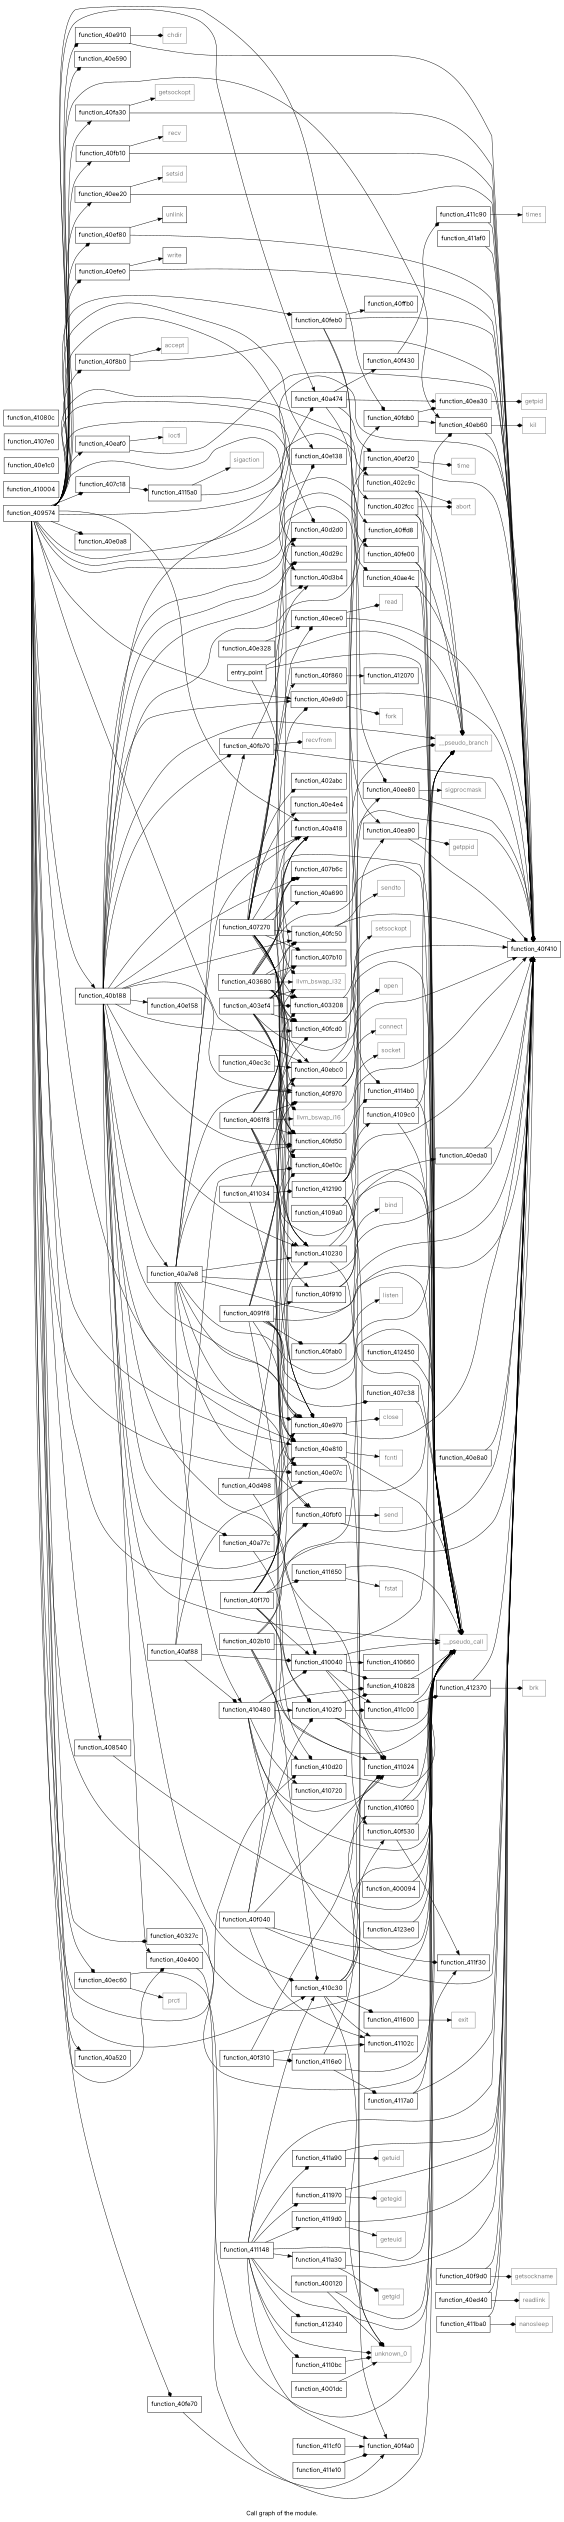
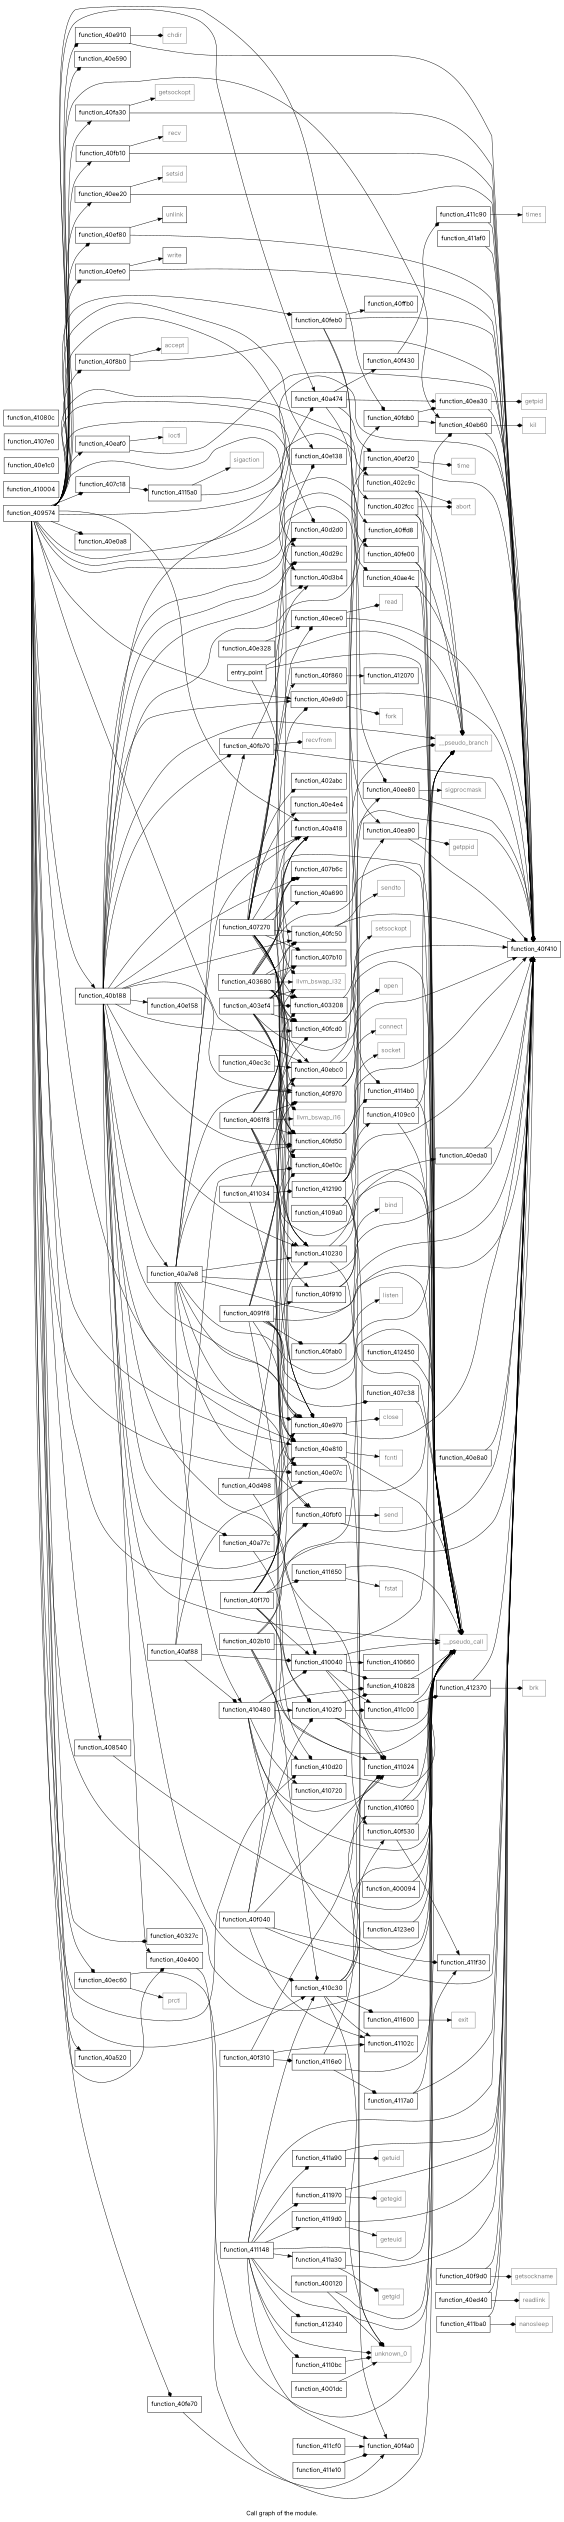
  digraph {
    fontname=Inter
    label="Call graph of the module."
    rankdir=LR
    node [fontname=Inter shape=record]
    edge [arrowhead=diamond fontname=Inter]
    n1 [label="{function_40d3b4}"]
    n2 [label="{function_410040}"]
    n3 [label="{function_410828}"]
    n4 [label="{function_410660}"]
    n5 [label="{function_411024}"]
    n6 [label="{function_411c00}"]
    n7 [color=gray50 fontcolor=gray50 label="{__pseudo_call}"]
    n8 [label="{function_412370}"]
    n9 [label="{function_40d2d0}"]
    n10 [label="{function_40e4e4}"]
    n11 [label="{function_40f4a0}"]
    n12 [label="{function_40e590}"]
    n13 [label="{function_40e810}"]
    n14 [color=gray50 fontcolor=gray50 label="{unknown_0}"]
    n15 [color=gray50 fontcolor=gray50 label="{fcntl}"]
    n16 [label="{function_40e8a0}"]
    n17 [label="{function_40f410}"]
    n18 [label="{function_40f530}"]
    n19 [label="{function_411f30}"]
    n20 [color=gray50 fontcolor=gray50 label="{__pseudo_branch}"]
    n21 [label="{function_40e910}"]
    n22 [color=gray50 fontcolor=gray50 label="{chdir}"]
    n23 [label="{function_40f9d0}"]
    n24 [color=gray50 fontcolor=gray50 label="{getsockname}"]
    n25 [label="{function_40ec3c}"]
    n26 [label="{function_40ebc0}"]
    n27 [color=gray50 fontcolor=gray50 label="{open}"]
    n28 [label="{function_40ec60}"]
    n29 [color=gray50 fontcolor=gray50 label="{prctl}"]
    n30 [label="{function_40fa30}"]
    n31 [color=gray50 fontcolor=gray50 label="{getsockopt}"]
    n32 [label="{function_40fab0}"]
    n33 [color=gray50 fontcolor=gray50 label="{listen}"]
    n34 [label="{function_40ece0}"]
    n35 [color=gray50 fontcolor=gray50 label="{read}"]
    n36 [label="{function_40fb10}"]
    n37 [color=gray50 fontcolor=gray50 label="{recv}"]
    n38 [label="{function_40ed40}"]
    n39 [color=gray50 fontcolor=gray50 label="{readlink}"]
    n40 [label="{function_40fb70}"]
    n41 [color=gray50 fontcolor=gray50 label="{recvfrom}"]
    n42 [label="{function_40e138}"]
    n43 [label="{function_40eda0}"]
    n44 [label="{function_40fbf0}"]
    n45 [color=gray50 fontcolor=gray50 label="{send}"]
    n46 [label="{function_40ee20}"]
    n47 [color=gray50 fontcolor=gray50 label="{setsid}"]
    n48 [label="{function_40ee80}"]
    n49 [color=gray50 fontcolor=gray50 label="{sigprocmask}"]
    n50 [label="{function_40fc50}"]
    n51 [color=gray50 fontcolor=gray50 label="{sendto}"]
    n52 [label="{function_40ef20}"]
    n53 [color=gray50 fontcolor=gray50 label="{time}"]
    n54 [label="{function_40ef80}"]
    n55 [color=black fontcolor=gray50 label="{unlink}"]
    n56 [label="{function_40fcd0}"]
    n57 [color=gray50 fontcolor=gray50 label="{setsockopt}"]
    n58 [label="{function_40efe0}"]
    n59 [color=black fontcolor=gray50 label="{write}"]
    n60 [label="{function_40f040}"]
    n61 [label="{function_40e970}"]
    n62 [label="{function_4102f0}"]
    n63 [label="{function_41102c}"]
    n64 [color=gray50 fontcolor=gray50 label="{close}"]
    n65 [label="{function_40fd50}"]
    n66 [color=gray50 fontcolor=gray50 label="{socket}"]
    n67 [label="{function_40f170}"]
    n68 [label="{function_410230}"]
    n69 [label="{function_411650}"]
    n70 [color=gray50 fontcolor=gray50 label="{fstat}"]
    n71 [label="{function_40fdb0}"]
    n72 [color=gray50 label="{function_40ea30}"]
    n73 [label="{function_40eb60}"]
    n74 [color=gray50 fontcolor=gray50 label="{getpid}"]
    n75 [color=gray50 fontcolor=gray50 label="{kill}"]
    n76 [label="{function_40f310}"]
    n77 [label="{function_4116e0}"]
    n78 [label="{function_4117a0}"]
    n79 [label="{function_40fe00}"]
    n80 [label="{function_40f860}"]
    n81 [label="{function_412070}"]
    n82 [label="{function_40e9d0}"]
    n83 [color=gray50 fontcolor=gray50 label="{fork}"]
    n84 [label="{function_40ea90}"]
    n85 [color=gray50 fontcolor=gray50 label="{getppid}"]
    n86 [label="{function_40d498}"]
    n87 [label="{function_40e10c}"]
    n88 [label="{function_40e07c}"]
    n89 [label="{function_40e0a8}"]
    n90 [label="{function_410004}"]
    n91 [label="{function_40ffd8}"]
    n92 [label="{function_40e158}"]
    n93 [label="{function_40f8b0}"]
    n94 [color=gray50 fontcolor=gray50 label="{accept}"]
    n95 [label="{function_40e1c0}"]
    n96 [label="{function_40ffb0}"]
    n97 [label="{function_40e328}"]
    n98 [label="{function_40eaf0}"]
    n99 [color=gray50 fontcolor=gray50 label="{ioctl}"]
    n100 [label="{function_40fe70}"]
    n101 [label="{function_40f430}"]
    n102 [label="{function_411c90}"]
    n103 [color=gray50 fontcolor=gray50 label="{times}"]
    n104 [label="{function_40f910}"]
    n105 [color=gray50 fontcolor=gray50 label="{bind}"]
    n106 [label="{function_40e400}"]
    n107 [label="{function_40f970}"]
    n108 [color=gray50 fontcolor=gray50 label="{connect}"]
    n109 [label="{function_410720}"]
    n110 [label="{function_4107e0}"]
    n111 [label="{function_41080c}"]
    n112 [label="{function_4109a0}"]
    n113 [label="{function_4109c0}"]
    n114 [label="{function_410c30}"]
    n115 [label="{function_410f60}"]
    n116 [label="{function_411600}"]
    n117 [color=gray50 fontcolor=gray50 label="{exit}"]
    n118 [label="{function_410d20}"]
    n119 [label="{function_412190}"]
    n120 [label="{function_4114b0}"]
    n121 [label="{function_410480}"]
    n122 [color=gray50 fontcolor=gray50 label="{getegid}"]
    n123 [color=gray50 fontcolor=gray50 label="{geteuid}"]
    n124 [color=gray50 fontcolor=gray50 label="{getgid}"]
    n125 [color=gray50 fontcolor=gray50 label="{getuid}"]
    n126 [color=gray50 fontcolor=gray50 label="{nanosleep}"]
    n127 [color=gray50 fontcolor=gray50 label="{brk}"]
    n128 [color=gray50 fontcolor=gray50 label="{abort}"]
    n129 [color=gray50 fontcolor=gray50 label="{llvm_bswap_i32}"]
    n130 [color=gray50 fontcolor=gray50 label="{llvm_bswap_i16}"]
    n131 [label="{function_411034}"]
    n132 [label="{function_4110bc}"]
    n133 [label="{function_411148}"]
    n134 [label="{function_411970}"]
    n135 [label="{function_4119d0}"]
    n136 [label="{function_411a30}"]
    n137 [label="{function_411a90}"]
    n138 [label="{function_412340}"]
    n139 [label="{function_4115a0}"]
    n140 [color=gray50 fontcolor=gray50 label="{sigaction}"]
    n141 [label="{function_411af0}"]
    n142 [label="{function_411ba0}"]
    n143 [label="{function_411cf0}"]
    n144 [label="{function_411e10}"]
    n145 [label="{function_4123e0}"]
    n146 [label="{function_412450}"]
    n147 [label="{function_400094}"]
    n148 [label="{function_400120}"]
    n149 [label="{function_4001dc}"]
    n150 [label="{entry_point}"]
    n151 [label="{function_402abc}"]
    n152 [label="{function_402b10}"]
    n153 [label="{function_402c9c}"]
    n154 [label="{function_402fcc}"]
    n155 [label="{function_403208}"]
    n156 [label="{function_40327c}"]
    n157 [label="{function_403680}"]
    n158 [label="{function_407b10}"]
    n159 [label="{function_407b6c}"]
    n160 [label="{function_40a418}"]
    n161 [label="{function_40a690}"]
    n162 [label="{function_403ef4}"]
    n163 [label="{function_4061f8}"]
    n164 [label="{function_407270}"]
    n165 [label="{function_40d29c}"]
    n166 [label="{function_40feb0}"]
    n167 [label="{function_407c18}"]
    n168 [label="{function_407c38}"]
    n169 [label="{function_408540}"]
    n170 [label="{function_4091f8}"]
    n171 [label="{function_409574}"]
    n172 [label="{function_40a474}"]
    n173 [label="{function_40a520}"]
    n174 [label="{function_40ae4c}"]
    n175 [label="{function_40b188}"]
    n176 [label="{function_40a77c}"]
    n177 [label="{function_40a7e8}"]
    n178 [label="{function_40af88}"]
    n2 -> n3
    n2 -> n4 [arrowhead=normal]
    n2 -> n5
    n2 -> n6 [arrowhead=normal]
    n2 -> n7 [arrowhead=normal]
    n3 -> n7
    n6 -> n7 [arrowhead=normal]
    n6 -> n8
    n8 -> n17
    n8 -> n127
    n13 -> n7
    n13 -> n14
    n13 -> n15 [arrowhead=normal]
    n16 -> n17 [arrowhead=normal]
    n18 -> n19 [arrowhead=normal]
    n18 -> n20
    n21 -> n17
    n21 -> n22
    n23 -> n17 [arrowhead=normal]
    n23 -> n24
    n25 -> n26 [arrowhead=normal]
    n26 -> n17 [arrowhead=normal]
    n26 -> n27
    n28 -> n7 [arrowhead=normal]
    n28 -> n29 [arrowhead=normal]
    n30 -> n17 [arrowhead=normal]
    n30 -> n31 [arrowhead=normal]
    n32 -> n17 [arrowhead=normal]
    n32 -> n33 [arrowhead=normal]
    n34 -> n17
    n34 -> n35
    n36 -> n17 [arrowhead=normal]
    n36 -> n37 [arrowhead=normal]
    n38 -> n17
    n38 -> n39
    n40 -> n17
    n40 -> n41
    n40 -> n42
    n43 -> n17 [arrowhead=normal]
    n44 -> n17
    n44 -> n45 [arrowhead=normal]
    n46 -> n17
    n46 -> n47 [arrowhead=normal]
    n48 -> n17
    n48 -> n49 [arrowhead=normal]
    n50 -> n17 [arrowhead=normal]
    n50 -> n51 [arrowhead=normal]
    n52 -> n17 [arrowhead=normal]
    n52 -> n53
    n54 -> n17
    n54 -> n55 [arrowhead=normal]
    n56 -> n17 [arrowhead=normal]
    n56 -> n57 [arrowhead=normal]
    n58 -> n17 [arrowhead=normal]
    n58 -> n59 [arrowhead=normal]
    n60 -> n5 [arrowhead=normal]
    n60 -> n7
    n60 -> n17
    n60 -> n61 [arrowhead=normal]
    n60 -> n62
    n60 -> n63 [arrowhead=normal]
    n61 -> n17
    n61 -> n64
    n62 -> n3
    n62 -> n5
    n62 -> n6
    n62 -> n7
    n65 -> n17 [arrowhead=normal]
-   n130 -> n66 [arrowhead=normal]
+   n65 -> n66 [arrowhead=normal]
    n67 -> n2 [arrowhead=normal]
    n67 -> n5 [arrowhead=normal]
    n67 -> n13 [arrowhead=normal]
    n67 -> n17 [arrowhead=normal]
    n67 -> n26 [arrowhead=normal]
    n67 -> n61 [arrowhead=normal]
    n67 -> n62 [arrowhead=normal]
    n67 -> n68
    n67 -> n69
    n68 -> n7 [arrowhead=normal]
    n68 -> n11 [arrowhead=normal]
    n68 -> n17
    n69 -> n7 [arrowhead=normal]
    n69 -> n70 [arrowhead=normal]
    n71 -> n72
    n71 -> n73 [arrowhead=normal]
+   n72 -> n17
    n72 -> n74
    n73 -> n17 [arrowhead=normal]
    n73 -> n75
    n76 -> n5
    n76 -> n63 [arrowhead=normal]
    n76 -> n77
    n77 -> n7
    n77 -> n18 [arrowhead=normal]
    n77 -> n78
    n78 -> n7
    n78 -> n17 [arrowhead=normal]
    n79 -> n7
    n79 -> n20 [arrowhead=normal]
    n80 -> n81 [arrowhead=normal]
    n82 -> n17 [arrowhead=normal]
    n82 -> n83
    n84 -> n17
    n84 -> n85
    n86 -> n2
    n86 -> n87
    n93 -> n17
    n93 -> n94
    n97 -> n34
    n98 -> n17
    n98 -> n99 [arrowhead=normal]
    n100 -> n11 [arrowhead=normal]
    n101 -> n102
    n102 -> n17
    n102 -> n103 [arrowhead=normal]
    n104 -> n17
    n104 -> n105 [arrowhead=normal]
    n106 -> n7
    n107 -> n17 [arrowhead=normal]
    n107 -> n108 [arrowhead=normal]
    n112 -> n113 [arrowhead=normal]
    n113 -> n7 [arrowhead=normal]
    n113 -> n20
    n114 -> n5
    n114 -> n7 [arrowhead=normal]
    n114 -> n14
    n114 -> n63 [arrowhead=normal]
    n114 -> n115 [arrowhead=normal]
    n114 -> n116
    n115 -> n7 [arrowhead=normal]
    n115 -> n20
    n116 -> n117 [arrowhead=normal]
    n118 -> n7 [arrowhead=normal]
    n119 -> n5
    n119 -> n7 [arrowhead=normal]
    n119 -> n48 [arrowhead=normal]
    n119 -> n71 [arrowhead=normal]
    n119 -> n91
    n119 -> n120
    n120 -> n7
    n121 -> n2
    n121 -> n3
    n121 -> n5 [arrowhead=normal]
    n121 -> n7
    n121 -> n19
    n121 -> n62 [arrowhead=normal]
    n121 -> n109 [arrowhead=normal]
    n131 -> n13 [arrowhead=normal]
    n131 -> n26 [arrowhead=normal]
    n131 -> n119
    n132 -> n14
    n133 -> n7
    n133 -> n11 [arrowhead=normal]
    n133 -> n14
    n133 -> n17 [arrowhead=normal]
    n133 -> n19 [arrowhead=normal]
    n133 -> n114 [arrowhead=normal]
    n133 -> n132
    n133 -> n134
    n133 -> n135 [arrowhead=normal]
    n133 -> n136 [arrowhead=normal]
    n133 -> n137
    n133 -> n138
    n134 -> n17 [arrowhead=normal]
    n134 -> n122
    n135 -> n17
    n135 -> n123 [arrowhead=normal]
    n136 -> n17
    n136 -> n124
    n137 -> n17
    n137 -> n125
    n139 -> n17
    n139 -> n140 [arrowhead=normal]
    n141 -> n17 [arrowhead=normal]
    n142 -> n17
    n142 -> n126
    n143 -> n11 [arrowhead=normal]
    n144 -> n11
    n145 -> n7 [arrowhead=normal]
    n146 -> n7
    n147 -> n7 [arrowhead=normal]
    n148 -> n7
    n148 -> n14
    n149 -> n14 [arrowhead=normal]
    n150 -> n7 [arrowhead=normal]
    n150 -> n20 [arrowhead=normal]
    n150 -> n129
    n152 -> n7
    n152 -> n73
    n152 -> n82
    n152 -> n84 [arrowhead=normal]
    n152 -> n114
    n152 -> n118 [arrowhead=normal]
    n153 -> n7
    n153 -> n20 [arrowhead=normal]
    n153 -> n128
    n154 -> n7 [arrowhead=normal]
    n154 -> n20
    n154 -> n128
    n155 -> n20
-   n156 -> n7 [arrowhead=normal]
    n157 -> n7 [arrowhead=normal]
    n157 -> n50
    n157 -> n56
    n157 -> n61
    n157 -> n65
    n157 -> n68 [arrowhead=normal]
    n157 -> n87
    n157 -> n129 [arrowhead=normal]
    n157 -> n155
    n157 -> n158 [arrowhead=normal]
    n157 -> n159
    n157 -> n160 [arrowhead=normal]
    n157 -> n161 [arrowhead=normal]
    n162 -> n7
    n162 -> n50 [arrowhead=normal]
    n162 -> n56 [arrowhead=normal]
    n162 -> n61
    n162 -> n65
    n162 -> n68 [arrowhead=normal]
    n162 -> n129 [arrowhead=normal]
    n162 -> n130
    n162 -> n155
    n162 -> n158 [arrowhead=normal]
    n162 -> n159
    n162 -> n160 [arrowhead=normal]
    n163 -> n7
    n163 -> n44 [arrowhead=normal]
    n163 -> n65 [arrowhead=normal]
    n163 -> n68 [arrowhead=normal]
    n163 -> n104 [arrowhead=normal]
    n163 -> n107
    n163 -> n129 [arrowhead=normal]
    n163 -> n130 [arrowhead=normal]
    n163 -> n155
    n163 -> n160 [arrowhead=normal]
    n164 -> n1 [arrowhead=normal]
    n164 -> n7 [arrowhead=normal]
    n164 -> n9
    n164 -> n10 [arrowhead=normal]
    n164 -> n26 [arrowhead=normal]
    n164 -> n34
    n164 -> n50 [arrowhead=normal]
    n164 -> n56
    n164 -> n61 [arrowhead=normal]
    n164 -> n65 [arrowhead=normal]
    n164 -> n68 [arrowhead=normal]
    n164 -> n80 [arrowhead=normal]
    n164 -> n87
    n164 -> n88 [arrowhead=normal]
    n164 -> n151
    n164 -> n155 [arrowhead=normal]
    n164 -> n158
    n164 -> n159
    n164 -> n160 [arrowhead=normal]
    n164 -> n165 [arrowhead=normal]
    n166 -> n17
    n166 -> n91 [arrowhead=normal]
    n166 -> n96 [arrowhead=normal]
    n166 -> n120
    n167 -> n139
    n168 -> n7 [arrowhead=normal]
    n169 -> n7
    n170 -> n7
    n170 -> n13 [arrowhead=normal]
    n170 -> n17 [arrowhead=normal]
    n170 -> n20
    n170 -> n32
    n170 -> n56
    n170 -> n61 [arrowhead=normal]
    n170 -> n65 [arrowhead=normal]
    n170 -> n104 [arrowhead=normal]
    n170 -> n107
    n170 -> n118
    n170 -> n168
    n171 -> n1 [arrowhead=normal]
    n171 -> n7
    n171 -> n9
    n171 -> n12
    n171 -> n13 [arrowhead=normal]
    n171 -> n21
    n171 -> n26
    n171 -> n28
    n171 -> n30 [arrowhead=normal]
    n171 -> n36 [arrowhead=normal]
    n171 -> n42 [arrowhead=normal]
    n171 -> n44
    n171 -> n46 [arrowhead=normal]
    n171 -> n48
    n171 -> n54
    n171 -> n58
    n171 -> n61
    n171 -> n71
    n171 -> n73 [arrowhead=normal]
    n171 -> n79 [arrowhead=normal]
    n171 -> n82 [arrowhead=normal]
    n171 -> n88
    n171 -> n89
    n171 -> n93
    n171 -> n98 [arrowhead=normal]
    n171 -> n100
    n171 -> n106
    n171 -> n107 [arrowhead=normal]
    n171 -> n114 [arrowhead=normal]
    n171 -> n118
    n171 -> n153 [arrowhead=normal]
    n171 -> n154 [arrowhead=normal]
    n171 -> n156
    n171 -> n160 [arrowhead=normal]
    n171 -> n165 [arrowhead=normal]
    n171 -> n166
    n171 -> n167
    n171 -> n169 [arrowhead=normal]
    n171 -> n172 [arrowhead=normal]
    n171 -> n173 [arrowhead=normal]
    n171 -> n174
    n171 -> n175 [arrowhead=normal]
    n172 -> n52
    n172 -> n72
    n172 -> n84 [arrowhead=normal]
    n172 -> n101 [arrowhead=normal]
    n174 -> n7 [arrowhead=normal]
    n174 -> n20
    n175 -> n1
    n175 -> n7 [arrowhead=normal]
    n175 -> n9
    n175 -> n13 [arrowhead=normal]
    n175 -> n18 [arrowhead=normal]
    n175 -> n20 [arrowhead=normal]
    n175 -> n40
    n175 -> n44 [arrowhead=normal]
    n175 -> n50 [arrowhead=normal]
    n175 -> n52
    n175 -> n56 [arrowhead=normal]
    n175 -> n61
    n175 -> n65
    n175 -> n68 [arrowhead=normal]
    n175 -> n82 [arrowhead=normal]
    n175 -> n92 [arrowhead=normal]
    n175 -> n106 [arrowhead=normal]
    n175 -> n107 [arrowhead=normal]
    n175 -> n114
    n175 -> n159
    n175 -> n160 [arrowhead=normal]
    n175 -> n165
    n175 -> n172
    n175 -> n176
    n175 -> n177 [arrowhead=normal]
    n176 -> n20 [arrowhead=normal]
    n176 -> n62
    n177 -> n7
    n177 -> n13
    n177 -> n40 [arrowhead=normal]
    n177 -> n43 [arrowhead=normal]
    n177 -> n44 [arrowhead=normal]
    n177 -> n61
    n177 -> n65 [arrowhead=normal]
    n177 -> n68 [arrowhead=normal]
    n177 -> n88
    n177 -> n107 [arrowhead=normal]
    n177 -> n121 [arrowhead=normal]
    n177 -> n160 [arrowhead=normal]
    n178 -> n2
    n178 -> n87
    n178 -> n88
    n178 -> n121
  }
